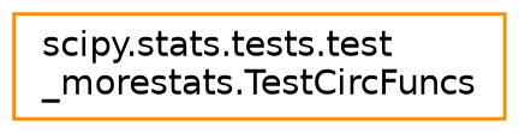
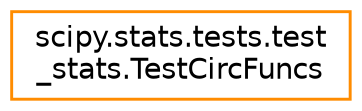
  digraph {
    rankdir=LR
-   n1 [color=darkorange fillcolor=white fontname=Helvetica fontsize=10 height=0.2 label="scipy.stats.tests.test\l_morestats.TestCircFuncs" shape=box style=filled width=0.4]
+   n1 [color=darkorange fillcolor=white fontname=Helvetica fontsize=10 height=0.2 label="scipy.stats.tests.test\l_stats.TestCircFuncs" shape=box style=filled width=0.4]
  }
